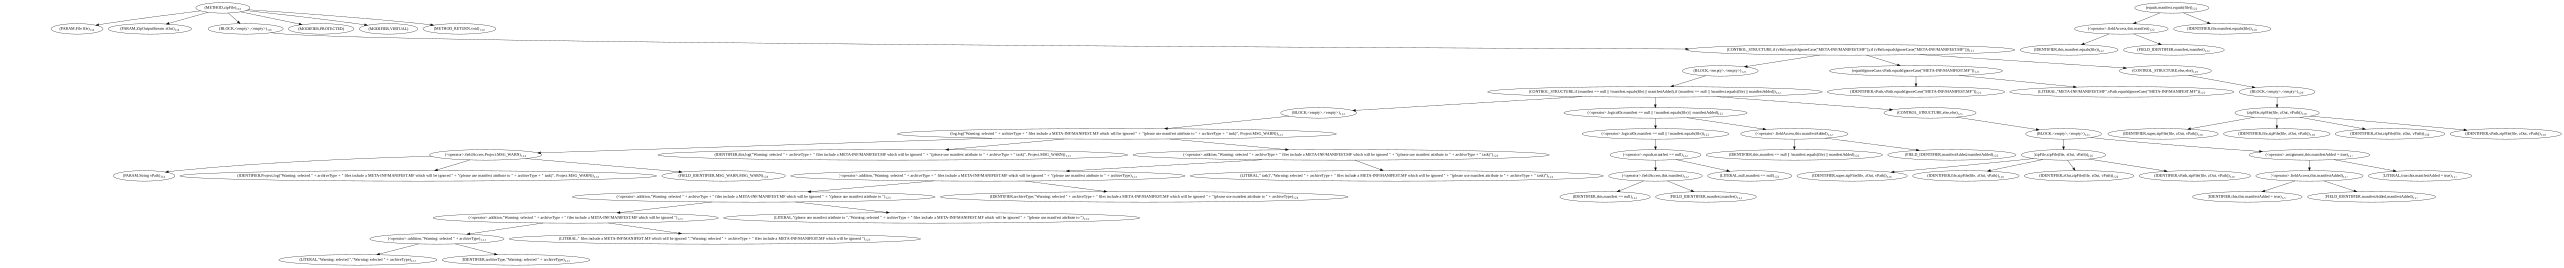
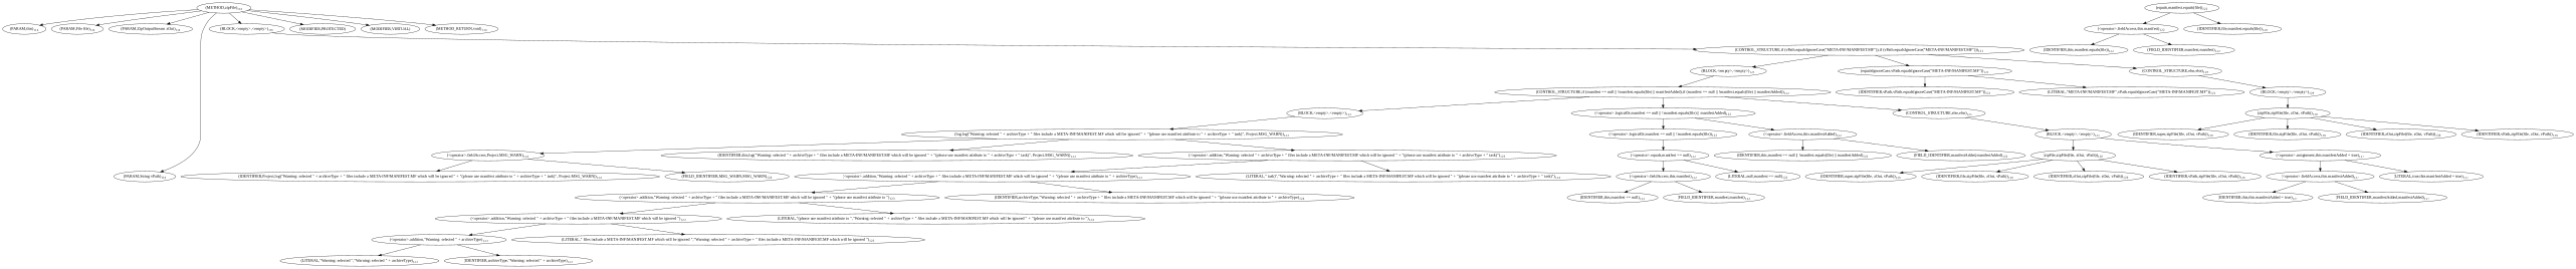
  digraph {
    fontname="Liberation Serif"
    node [fontname="Liberation Serif"]
    edge [fontname="Liberation Serif"]
    n1 [label=<(METHOD,zipFile)<SUB>114</SUB>>]
+   n2 [label=<(PARAM,this)<SUB>114</SUB>>]
    n3 [label=<(PARAM,File file)<SUB>114</SUB>>]
    n4 [label=<(PARAM,ZipOutputStream zOut)<SUB>114</SUB>>]
    n5 [label=<(PARAM,String vPath)<SUB>114</SUB>>]
    n6 [label=<(BLOCK,&lt;empty&gt;,&lt;empty&gt;)<SUB>116</SUB>>]
    n7 [label=<(MODIFIER,PROTECTED)>]
    n8 [label=<(MODIFIER,VIRTUAL)>]
    n9 [label=<(METHOD_RETURN,void)<SUB>134</SUB>>]
    n10 [label=<(CONTROL_STRUCTURE,if (vPath.equalsIgnoreCase(&quot;META-INF/MANIFEST.MF&quot;)),if (vPath.equalsIgnoreCase(&quot;META-INF/MANIFEST.MF&quot;)))<SUB>121</SUB>>]
    n11 [label=<(equalsIgnoreCase,vPath.equalsIgnoreCase(&quot;META-INF/MANIFEST.MF&quot;))<SUB>121</SUB>>]
    n12 [label=<(BLOCK,&lt;empty&gt;,&lt;empty&gt;)<SUB>121</SUB>>]
    n13 [label=<(CONTROL_STRUCTURE,else,else)<SUB>129</SUB>>]
    n14 [label=<(IDENTIFIER,vPath,vPath.equalsIgnoreCase(&quot;META-INF/MANIFEST.MF&quot;))<SUB>121</SUB>>]
    n15 [label=<(LITERAL,&quot;META-INF/MANIFEST.MF&quot;,vPath.equalsIgnoreCase(&quot;META-INF/MANIFEST.MF&quot;))<SUB>121</SUB>>]
    n16 [label=<(CONTROL_STRUCTURE,if (manifest == null || !manifest.equals(file) || manifestAdded),if (manifest == null || !manifest.equals(file) || manifestAdded))<SUB>122</SUB>>]
    n17 [label=<(BLOCK,&lt;empty&gt;,&lt;empty&gt;)<SUB>129</SUB>>]
    n18 [label=<(&lt;operator&gt;.logicalOr,manifest == null || !manifest.equals(file) || manifestAdded)<SUB>122</SUB>>]
    n19 [label=<(BLOCK,&lt;empty&gt;,&lt;empty&gt;)<SUB>122</SUB>>]
    n20 [label=<(CONTROL_STRUCTURE,else,else)<SUB>125</SUB>>]
    n21 [label=<(&lt;operator&gt;.logicalOr,manifest == null || !manifest.equals(file))<SUB>122</SUB>>]
    n22 [label=<(&lt;operator&gt;.fieldAccess,this.manifestAdded)<SUB>122</SUB>>]
    n23 [label=<(log,log(&quot;Warning: selected &quot; + archiveType + &quot; files include a META-INF/MANIFEST.MF which will be ignored &quot; + &quot;(please use manifest attribute to &quot; + archiveType + &quot; task)&quot;, Project.MSG_WARN))<SUB>123</SUB>>]
    n24 [label=<(BLOCK,&lt;empty&gt;,&lt;empty&gt;)<SUB>125</SUB>>]
    n25 [label=<(&lt;operator&gt;.equals,manifest == null)<SUB>122</SUB>>]
    n26 [label=<(IDENTIFIER,this,manifest == null || !manifest.equals(file) || manifestAdded)<SUB>122</SUB>>]
    n27 [label=<(FIELD_IDENTIFIER,manifestAdded,manifestAdded)<SUB>122</SUB>>]
    n28 [label=<(&lt;operator&gt;.fieldAccess,this.manifest)<SUB>122</SUB>>]
    n29 [label=<(LITERAL,null,manifest == null)<SUB>122</SUB>>]
    n30 [label=<(IDENTIFIER,this,manifest == null)<SUB>122</SUB>>]
    n31 [label=<(FIELD_IDENTIFIER,manifest,manifest)<SUB>122</SUB>>]
    n32 [label=<(equals,manifest.equals(file))<SUB>122</SUB>>]
    n33 [label=<(&lt;operator&gt;.fieldAccess,this.manifest)<SUB>122</SUB>>]
    n34 [label=<(IDENTIFIER,file,manifest.equals(file))<SUB>120</SUB>>]
    n35 [label=<(IDENTIFIER,this,manifest.equals(file))<SUB>122</SUB>>]
    n36 [label=<(FIELD_IDENTIFIER,manifest,manifest)<SUB>122</SUB>>]
    n37 [label=<(IDENTIFIER,this,log(&quot;Warning: selected &quot; + archiveType + &quot; files include a META-INF/MANIFEST.MF which will be ignored &quot; + &quot;(please use manifest attribute to &quot; + archiveType + &quot; task)&quot;, Project.MSG_WARN))<SUB>123</SUB>>]
    n38 [label=<(&lt;operator&gt;.addition,&quot;Warning: selected &quot; + archiveType + &quot; files include a META-INF/MANIFEST.MF which will be ignored &quot; + &quot;(please use manifest attribute to &quot; + archiveType + &quot; task)&quot;)<SUB>123</SUB>>]
    n39 [label=<(&lt;operator&gt;.fieldAccess,Project.MSG_WARN)<SUB>124</SUB>>]
    n40 [label=<(&lt;operator&gt;.addition,&quot;Warning: selected &quot; + archiveType + &quot; files include a META-INF/MANIFEST.MF which will be ignored &quot; + &quot;(please use manifest attribute to &quot; + archiveType)<SUB>123</SUB>>]
    n41 [label=<(LITERAL,&quot; task)&quot;,&quot;Warning: selected &quot; + archiveType + &quot; files include a META-INF/MANIFEST.MF which will be ignored &quot; + &quot;(please use manifest attribute to &quot; + archiveType + &quot; task)&quot;)<SUB>124</SUB>>]
    n42 [label=<(IDENTIFIER,Project,log(&quot;Warning: selected &quot; + archiveType + &quot; files include a META-INF/MANIFEST.MF which will be ignored &quot; + &quot;(please use manifest attribute to &quot; + archiveType + &quot; task)&quot;, Project.MSG_WARN))<SUB>124</SUB>>]
    n43 [label=<(FIELD_IDENTIFIER,MSG_WARN,MSG_WARN)<SUB>124</SUB>>]
    n44 [label=<(&lt;operator&gt;.addition,&quot;Warning: selected &quot; + archiveType + &quot; files include a META-INF/MANIFEST.MF which will be ignored &quot; + &quot;(please use manifest attribute to &quot;)<SUB>123</SUB>>]
    n45 [label=<(IDENTIFIER,archiveType,&quot;Warning: selected &quot; + archiveType + &quot; files include a META-INF/MANIFEST.MF which will be ignored &quot; + &quot;(please use manifest attribute to &quot; + archiveType)<SUB>124</SUB>>]
    n46 [label=<(&lt;operator&gt;.addition,&quot;Warning: selected &quot; + archiveType + &quot; files include a META-INF/MANIFEST.MF which will be ignored &quot;)<SUB>123</SUB>>]
    n47 [label=<(LITERAL,&quot;(please use manifest attribute to &quot;,&quot;Warning: selected &quot; + archiveType + &quot; files include a META-INF/MANIFEST.MF which will be ignored &quot; + &quot;(please use manifest attribute to &quot;)<SUB>124</SUB>>]
    n48 [label=<(&lt;operator&gt;.addition,&quot;Warning: selected &quot; + archiveType)<SUB>123</SUB>>]
    n49 [label=<(LITERAL,&quot; files include a META-INF/MANIFEST.MF which will be ignored &quot;,&quot;Warning: selected &quot; + archiveType + &quot; files include a META-INF/MANIFEST.MF which will be ignored &quot;)<SUB>123</SUB>>]
    n50 [label=<(LITERAL,&quot;Warning: selected &quot;,&quot;Warning: selected &quot; + archiveType)<SUB>123</SUB>>]
    n51 [label=<(IDENTIFIER,archiveType,&quot;Warning: selected &quot; + archiveType)<SUB>123</SUB>>]
    n52 [label=<(zipFile,zipFile(file, zOut, vPath))<SUB>126</SUB>>]
    n53 [label=<(&lt;operator&gt;.assignment,this.manifestAdded = true)<SUB>127</SUB>>]
    n54 [label=<(IDENTIFIER,super,zipFile(file, zOut, vPath))<SUB>126</SUB>>]
    n55 [label=<(IDENTIFIER,file,zipFile(file, zOut, vPath))<SUB>126</SUB>>]
    n56 [label=<(IDENTIFIER,zOut,zipFile(file, zOut, vPath))<SUB>126</SUB>>]
    n57 [label=<(IDENTIFIER,vPath,zipFile(file, zOut, vPath))<SUB>126</SUB>>]
    n58 [label=<(&lt;operator&gt;.fieldAccess,this.manifestAdded)<SUB>127</SUB>>]
    n59 [label=<(LITERAL,true,this.manifestAdded = true)<SUB>127</SUB>>]
    n60 [label=<(IDENTIFIER,this,this.manifestAdded = true)<SUB>127</SUB>>]
    n61 [label=<(FIELD_IDENTIFIER,manifestAdded,manifestAdded)<SUB>127</SUB>>]
    n62 [label=<(zipFile,zipFile(file, zOut, vPath))<SUB>130</SUB>>]
    n63 [label=<(IDENTIFIER,super,zipFile(file, zOut, vPath))<SUB>130</SUB>>]
    n64 [label=<(IDENTIFIER,file,zipFile(file, zOut, vPath))<SUB>130</SUB>>]
    n65 [label=<(IDENTIFIER,zOut,zipFile(file, zOut, vPath))<SUB>130</SUB>>]
    n66 [label=<(IDENTIFIER,vPath,zipFile(file, zOut, vPath))<SUB>130</SUB>>]
+   n1 -> n2
    n1 -> n3
    n1 -> n4
-   n39 -> n5
+   n1 -> n5
    n1 -> n6
    n1 -> n7
    n1 -> n8
    n1 -> n9
    n6 -> n10
    n10 -> n11
    n10 -> n12
    n10 -> n13
    n11 -> n14
    n11 -> n15
    n12 -> n16
    n13 -> n17
    n16 -> n18
    n16 -> n19
    n16 -> n20
    n17 -> n62
    n18 -> n21
    n18 -> n22
    n19 -> n23
    n20 -> n24
    n21 -> n25
    n22 -> n26
    n22 -> n27
    n23 -> n37
    n23 -> n38
    n23 -> n39
    n24 -> n52
    n24 -> n53
    n25 -> n28
    n25 -> n29
    n28 -> n30
    n28 -> n31
    n32 -> n33
    n32 -> n34
    n33 -> n35
    n33 -> n36
    n38 -> n40
    n38 -> n41
    n39 -> n42
    n39 -> n43
    n40 -> n44
    n40 -> n45
    n44 -> n46
    n44 -> n47
    n46 -> n48
    n46 -> n49
    n48 -> n50
    n48 -> n51
    n52 -> n54
    n52 -> n55
    n52 -> n56
    n52 -> n57
    n53 -> n58
    n53 -> n59
    n58 -> n60
    n58 -> n61
    n62 -> n63
    n62 -> n64
    n62 -> n65
    n62 -> n66
  }
